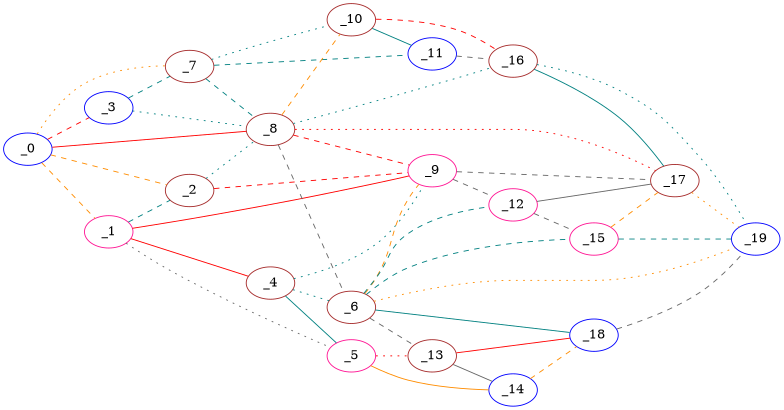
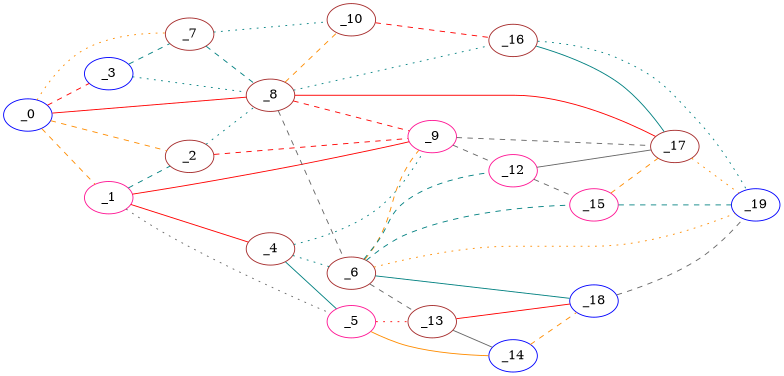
  graph {
    rankdir=LR
    node [color=brown x=97]
    edge [color=teal style=dashed valence=1]
    _0 [color=blue x=38 y=22]
    _1 [color=deeppink x=40 y=60]
    _2 [x=41 y=50]
    _3 [color=blue x=45 y=16]
    _7 [x=59 y=3]
    _8 [x=59 y=25]
    _4 [x=48 y=81]
    _5 [color=deeppink x=48 y=123]
    _9 [color=deeppink x=65 y=56]
    _10 [x=70 y=14]
-   _11 [color=blue x=92 y=11]
    _16 [y=28]
    _17 [y=44]
    _6 [x=55 y=91]
    _13 [x=94 y=109]
    _14 [color=blue x=94 y=119]
    _12 [color=deeppink x=93 y=66]
    _19 [color=blue x=98 y=85]
    _15 [color=deeppink x=96 y=79]
    _18 [color=blue y=97]
    _0 -- _1 [color=darkorange]
    _0 -- _2 [color=darkorange]
    _0 -- _3 [color=red]
    _0 -- _7 [color=darkorange style=dotted]
    _0 -- _8 [color=red style=solid]
    _1 -- _2 [valence=2]
    _1 -- _4 [color=red style=solid]
    _1 -- _5 [color=gray40 style=dotted]
    _1 -- _9 [color=red style=solid]
    _2 -- _8 [style=dotted valence=2]
    _2 -- _9 [color=red]
    _3 -- _7 [valence=2]
    _3 -- _8 [style=dotted valence=2]
    _7 -- _8 [valence=2]
    _7 -- _10 [style=dotted valence=2]
-   _7 -- _11
    _8 -- _9 [color=red valence=2]
    _8 -- _10 [color=darkorange valence=2]
    _8 -- _16 [style=dotted valence=2]
-   _8 -- _17 [color=red style=dotted]
+   _8 -- _17 [color=red style=solid]
    _8 -- _6 [color=gray40]
    _4 -- _5 [style=solid valence=2]
    _4 -- _9 [style=dotted valence=2]
    _4 -- _6 [style=dotted]
    _5 -- _13 [color=red style=dotted valence=2]
    _5 -- _14 [color=darkorange style=solid]
    _9 -- _17 [color=gray40 valence=2]
    _9 -- _12 [color=gray40]
-   _10 -- _11 [style=solid valence=2]
    _10 -- _16 [color=red valence=2]
-   _11 -- _16 [color=gray40]
    _16 -- _17 [style=solid]
    _16 -- _19 [style=dotted]
    _17 -- _19 [color=darkorange style=dotted valence=2]
    _6 -- _9 [color=darkorange valence=2]
    _6 -- _13 [color=gray40 valence=2]
    _6 -- _12 [valence=2]
    _6 -- _19 [color=darkorange style=dotted valence=2]
    _6 -- _15
    _6 -- _18 [style=solid]
    _13 -- _14 [color=gray40 style=solid valence=2]
    _13 -- _18 [color=red style=solid valence=2]
    _14 -- _18 [color=darkorange]
    _12 -- _17 [color=gray40 style=solid]
    _12 -- _15 [color=gray40 valence=2]
    _15 -- _17 [color=darkorange]
    _15 -- _19 [valence=2]
    _18 -- _19 [color=gray40]
  }
